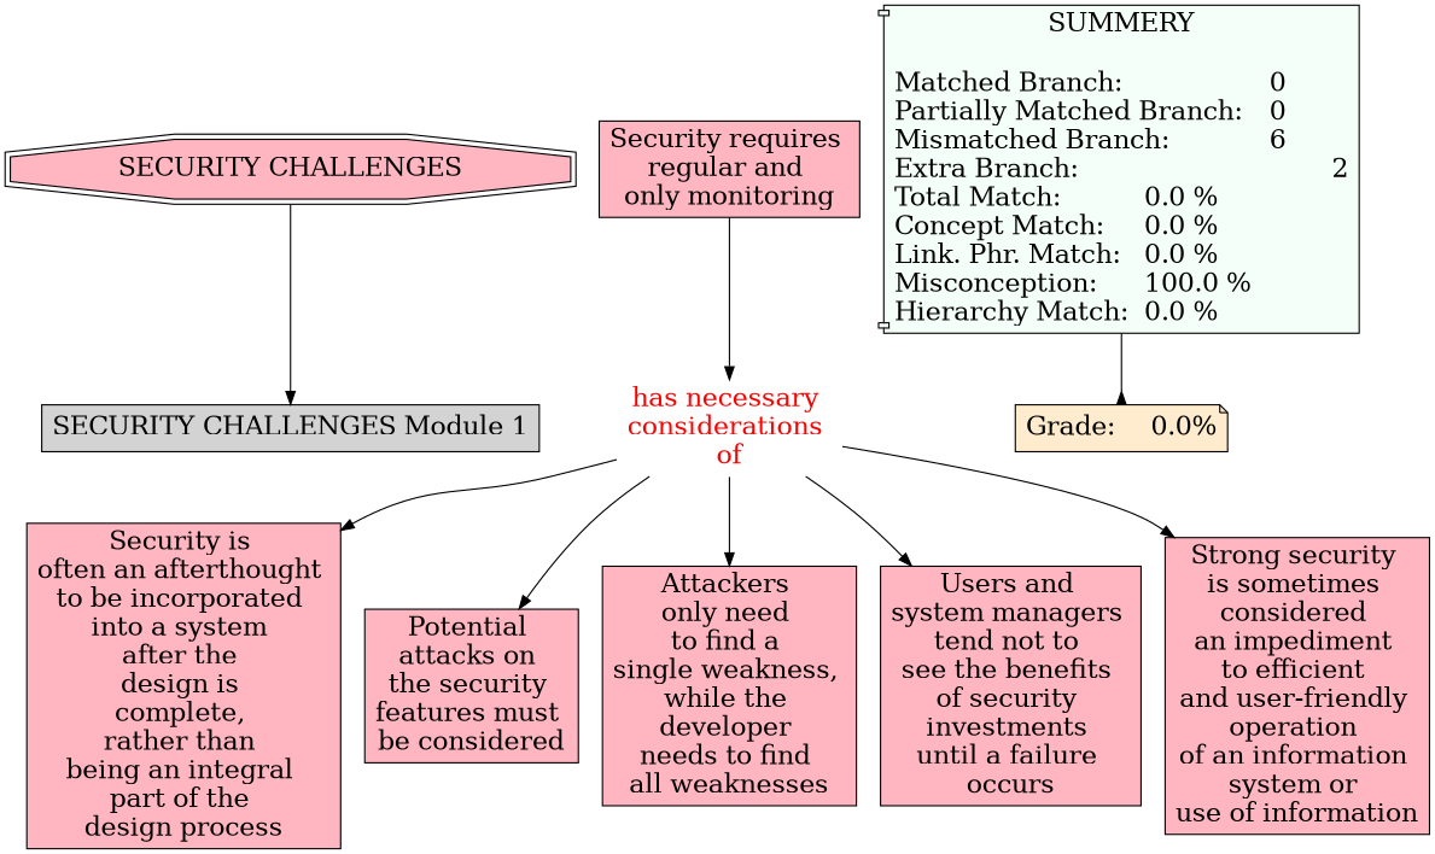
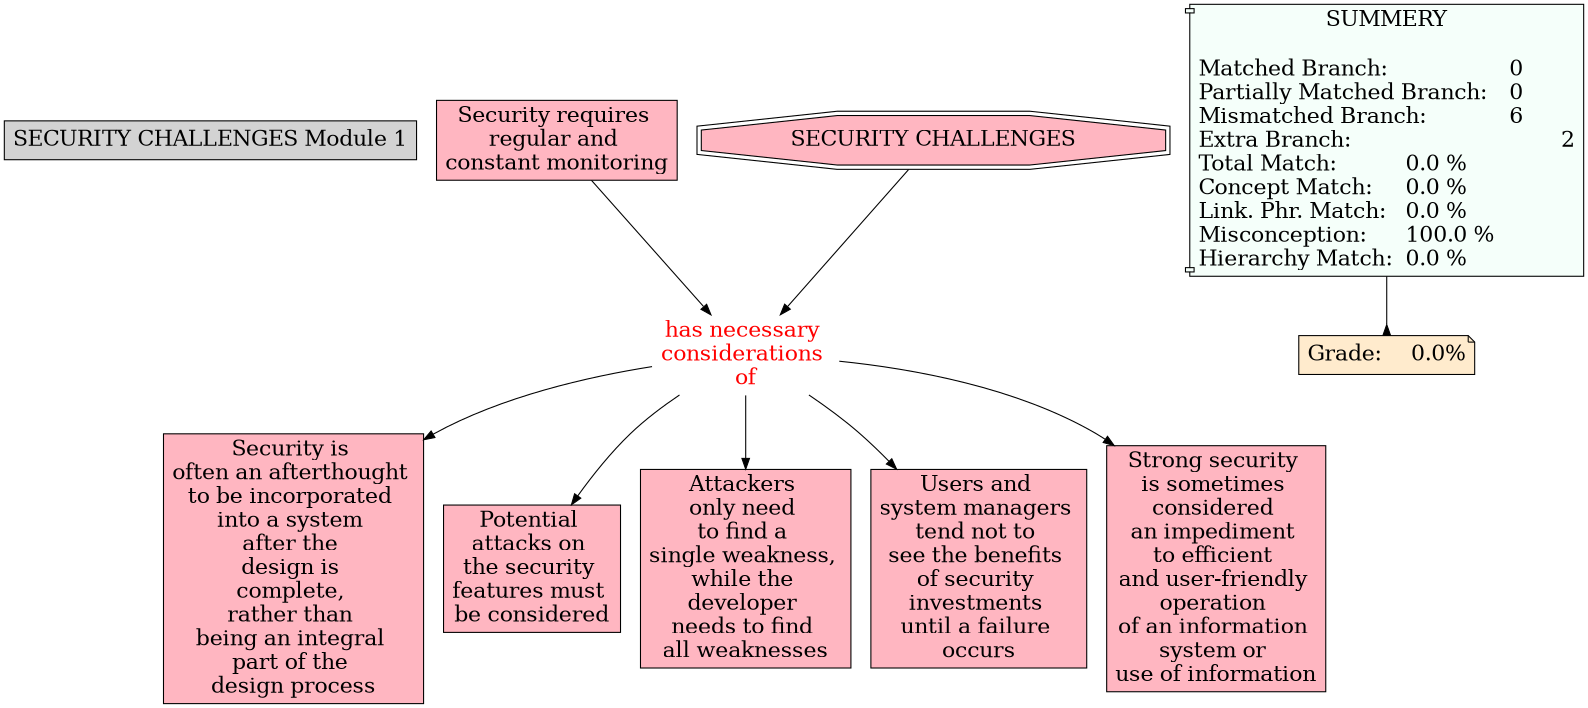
  digraph {
    node [Gsplines=true fontsize=20 shape=rect style=filled fillcolor="#FFB6C1"]
    edge [constraint=true]
    n1 [label="SECURITY CHALLENGES Module 1" fillcolor=""]
    n2 [fontcolor=red label="has necessary \nconsiderations \nof" shape=none style="" fillcolor=""]
    n3 [label="Security is \noften an afterthought \nto be incorporated \ninto a system \nafter the \ndesign is \ncomplete, \nrather than \nbeing an integral \npart of the \ndesign process\n"]
    n4 [label="Potential \nattacks on \nthe security \nfeatures must \nbe considered\n"]
    n5 [label="Attackers \nonly need \nto find a \nsingle weakness, \nwhile the \ndeveloper \nneeds to find \nall weaknesses\n"]
    n6 [label="Users and \nsystem managers \ntend not to \nsee the benefits \nof security \ninvestments \nuntil a failure \noccurs"]
    n7 [label="Strong security \nis sometimes \nconsidered \nan impediment \nto efficient \nand user-friendly \noperation \nof an information \nsystem or \nuse of information\n"]
-   n8 [label="Security requires \nregular and \nonly monitoring\n"]
+   n8 [label="Security requires \nregular and \nconstant monitoring\n"]
    n9 [label="SECURITY CHALLENGES\n" shape=doubleoctagon]
    n10 [fillcolor="#F5FFFA" label="SUMMERY\n\nMatched Branch:			0\lPartially Matched Branch:	0\lMismatched Branch:		6\lExtra Branch:				2\lTotal Match:		0.0 %\lConcept Match:	0.0 %\lLink. Phr. Match:	0.0 %\lMisconception:	100.0 %\lHierarchy Match:	0.0 %\l" shape=component]
    n11 [fillcolor="#FFEBCD" label="Grade:	0.0%" shape=note]
    n2 -> n3
    n2 -> n4
    n2 -> n5
    n2 -> n6
    n2 -> n7
    n8 -> n2
-   n9 -> n1
+   n9 -> n2
    n10 -> n11 [arrowhead=inv color=black]
  }
